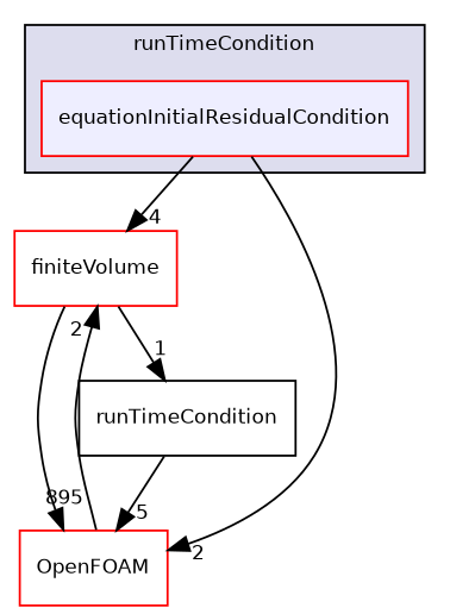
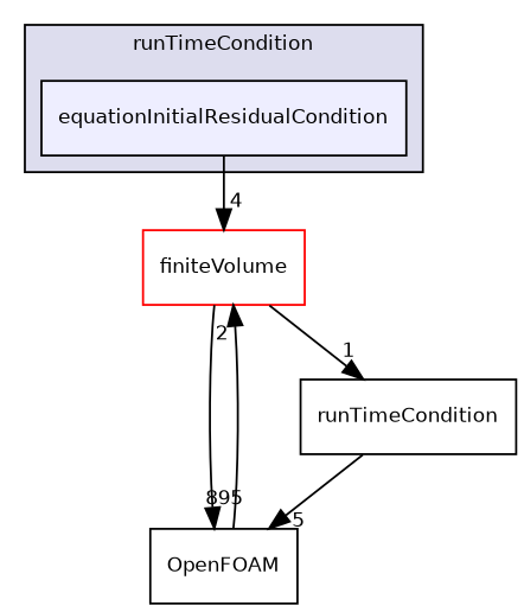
  digraph {
    compound=true
    node [fontname=Helvetica fontsize=10 shape=box]
    edge [headlabel=2 labeldistance=1.5 labelfontname=Helvetica labelfontsize=10]
-   n1 [fillcolor="#eeeeff" label=equationInitialResidualCondition pencolor=black style=filled color=red]
+   n1 [fillcolor="#eeeeff" label=equationInitialResidualCondition pencolor=black style=filled]
    n2 [color=red label=finiteVolume]
-   n3 [color=red label=OpenFOAM]
+   n3 [color=black label=OpenFOAM]
    n4 [label=runTimeCondition]
    subgraph cluster_1 {
      bgcolor="#ddddee"
      fontname=Helvetica
      fontsize=10
      label=runTimeCondition
      pencolor=black
      n1
    }
    n1 -> n2 [headlabel=4]
-   n1 -> n3
    n2 -> n3 [headlabel=895]
    n2 -> n4 [headlabel=1]
    n3 -> n2
    n4 -> n3 [headlabel=5]
  }
